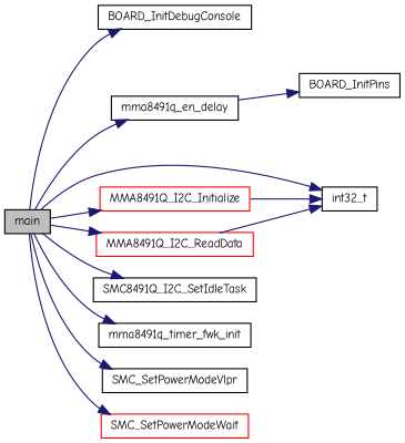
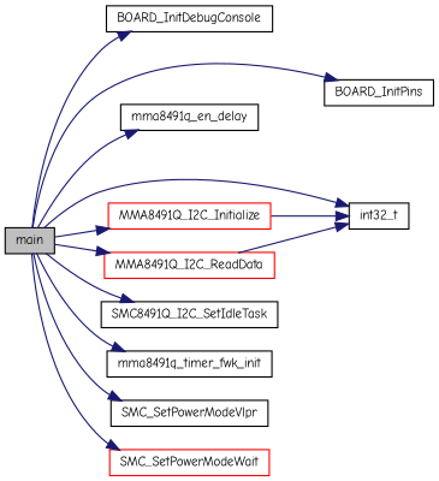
  digraph {
    fontname="Comic Neue"
    rankdir=LR
    node [color=black fillcolor=white fontname="Comic Neue" fontsize=10 shape=record style=filled]
    edge [color=midnightblue fontname="Comic Neue" fontsize=10 labelfontname=Helvetica labelfontsize=10 style=solid]
    n1 [fillcolor=grey75 fontcolor=black height=0.2 label=main width=0.4]
    n2 [height=0.2 label=BOARD_InitDebugConsole width=0.4]
    n3 [height=0.2 label=BOARD_InitPins width=0.4]
    n4 [height=0.2 label=int32_t width=0.4]
    n5 [height=0.2 label=mma8491q_en_delay width=0.4]
    n6 [color=red height=0.2 label=MMA8491Q_I2C_Initialize width=0.4]
    n7 [color=red height=0.2 label=MMA8491Q_I2C_ReadData width=0.4]
    n8 [height=0.2 label=SMC8491Q_I2C_SetIdleTask width=0.4]
    n9 [height=0.2 label=mma8491q_timer_fwk_init width=0.4]
    n10 [height=0.2 label=SMC_SetPowerModeVlpr width=0.4]
    n11 [color=red height=0.2 label=SMC_SetPowerModeWait width=0.4]
    n1 -> n2
-   n5 -> n3
+   n1 -> n3
    n1 -> n4
    n1 -> n5
    n1 -> n6
    n1 -> n7
    n1 -> n8
    n1 -> n9
    n1 -> n10
    n1 -> n11
    n6 -> n4
    n7 -> n4
  }
